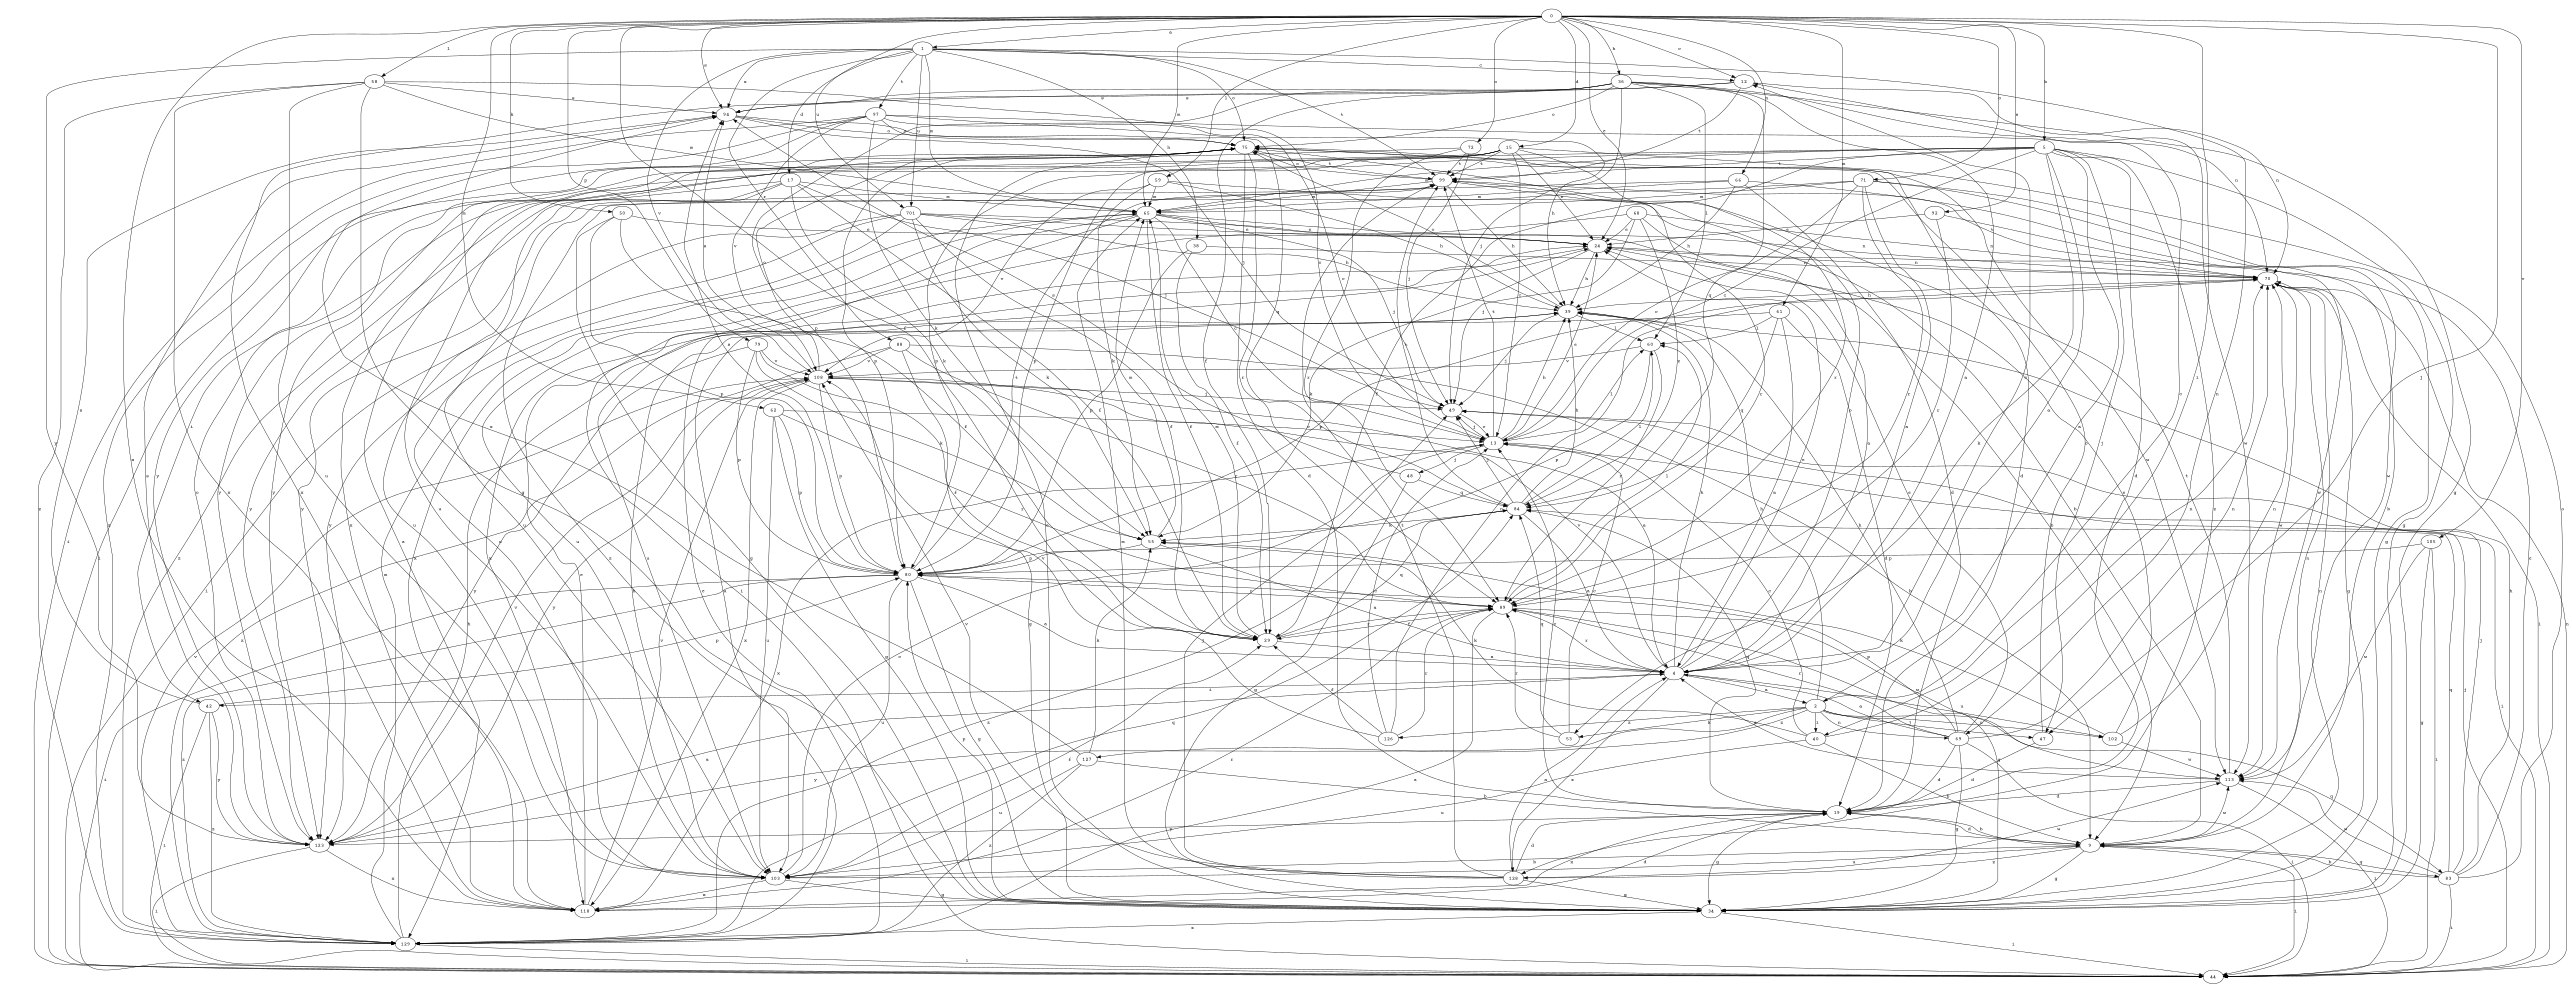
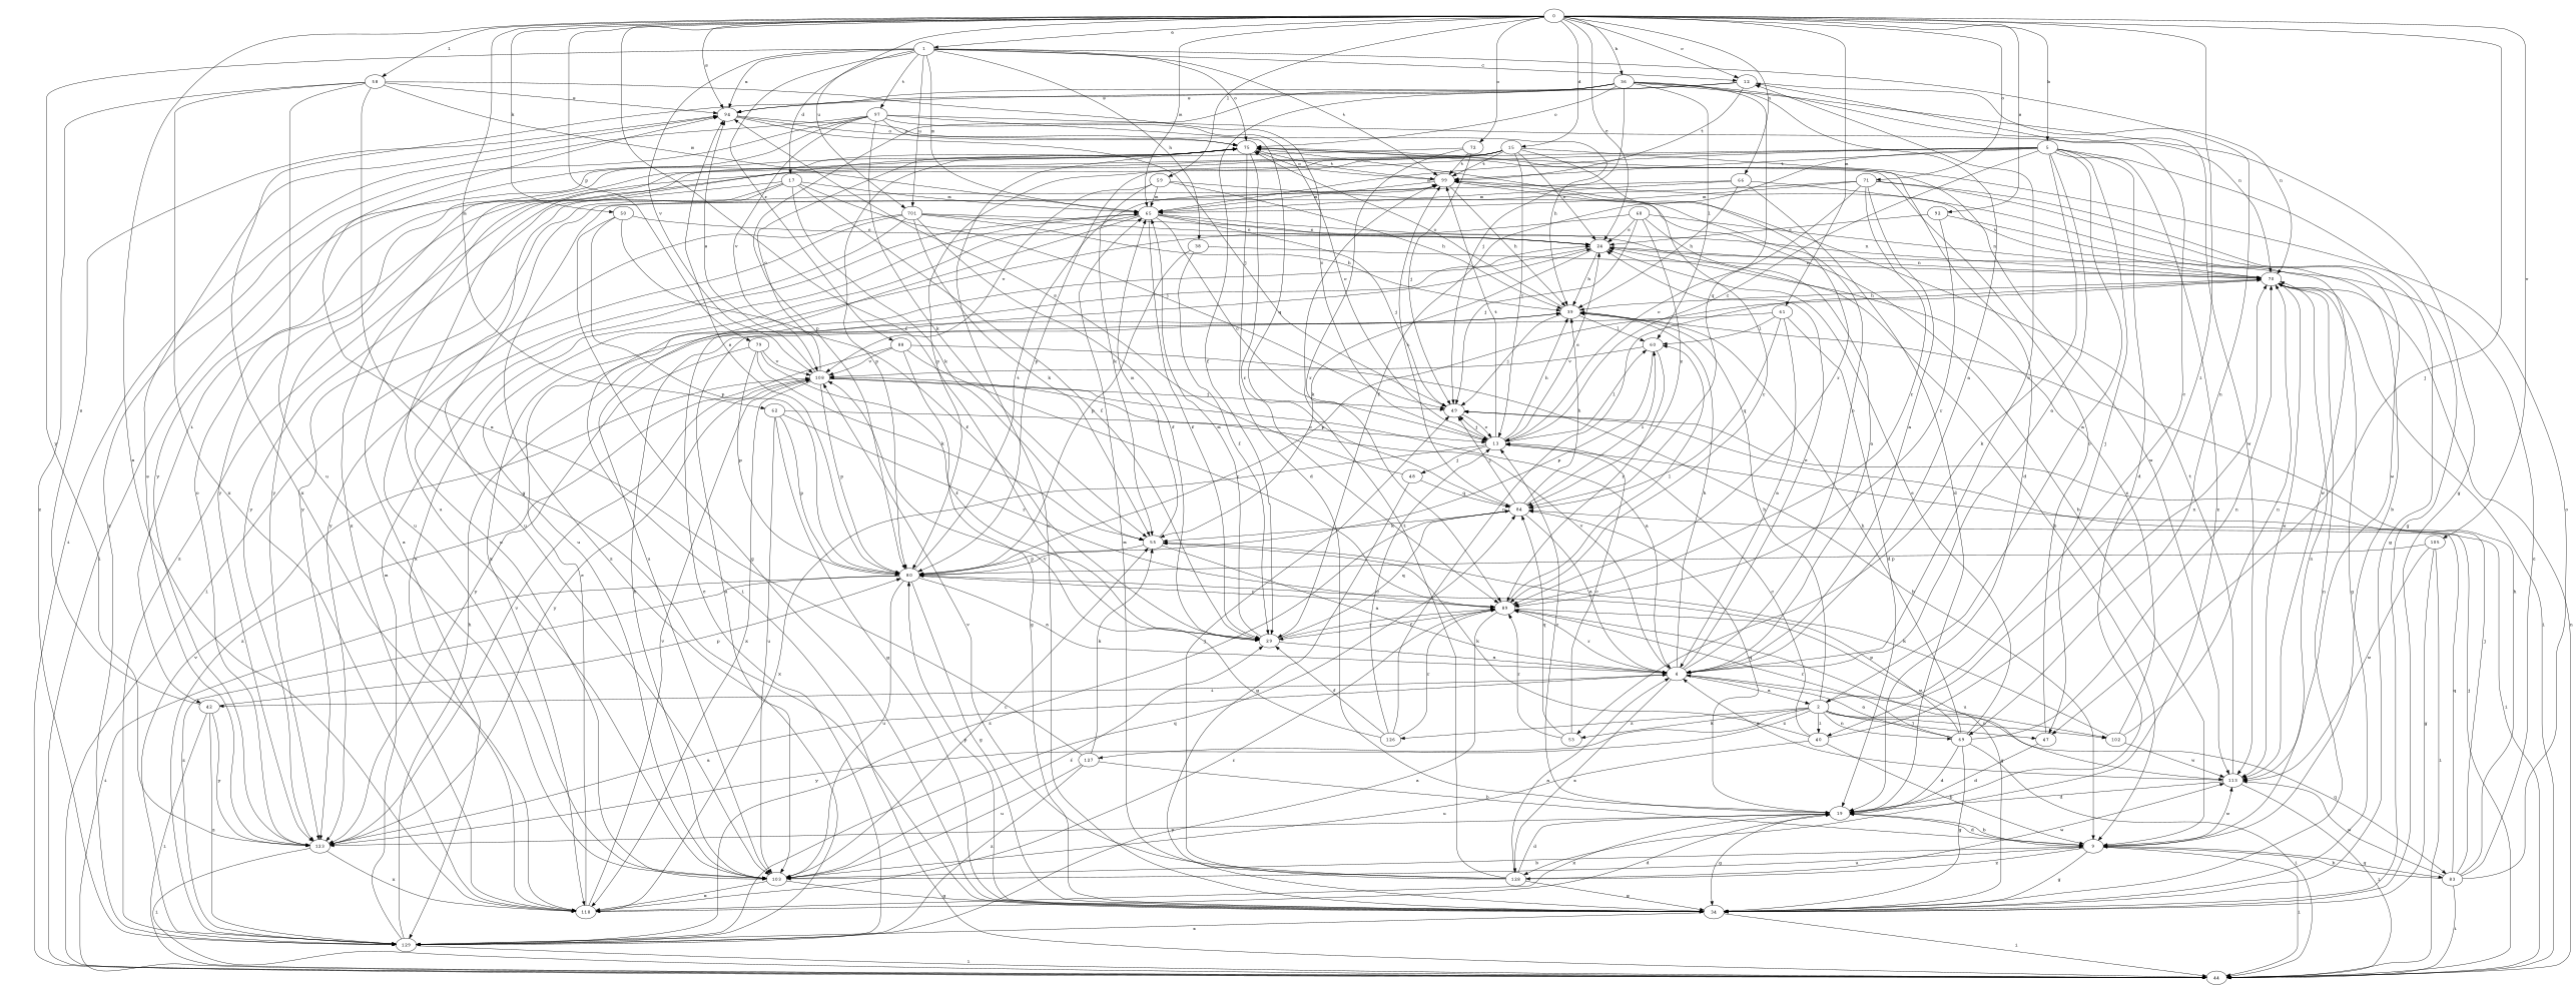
  strict digraph {
    fontname="Courier Prime"
    node [fontname="Courier Prime"]
    edge [fontname="Courier Prime"]
    0
    1
    5
    12
    15
    24
    29
    36
    40
    47
    50
    58
    59
    61
    62
    65
    66
    71
    72
    79
    92
    94
    n23 [label=701]
    105
    118
    17
    38
    69
    75
    88
    97
    99
    108
    123
    2
    53
    4
    42
    128
    13
    19
    34
    80
    9
    83
    44
    70
    103
    113
    89
    129
    39
    55
    84
    49
    60
    68
    102
    126
    127
    48
    0 -> 1 [label=a]
    0 -> 5 [label=b]
    0 -> 12 [label=c]
    0 -> 15 [label=d]
    0 -> 24 [label=e]
    0 -> 29 [label=f]
    0 -> 36 [label=h]
    0 -> 40 [label=i]
    0 -> 47 [label=j]
    0 -> 50 [label=k]
    0 -> 58 [label=l]
    0 -> 59 [label=l]
    0 -> 61 [label=m]
    0 -> 62 [label=m]
    0 -> 65 [label=m]
    0 -> 66 [label=n]
    0 -> 71 [label=o]
    0 -> 72 [label=o]
    0 -> 79 [label=p]
    0 -> 92 [label=s]
    0 -> 94 [label=s]
    0 -> n23 [label=u]
    0 -> 105 [label=v]
    0 -> 118 [label=x]
    1 -> 12 [label=c]
    1 -> 65 [label=m]
    1 -> 94 [label=s]
    1 -> n23 [label=u]
    1 -> 17 [label=d]
    1 -> 38 [label=h]
    1 -> 69 [label=n]
    1 -> 75 [label=o]
    1 -> 88 [label=r]
    1 -> 97 [label=t]
    1 -> 99 [label=t]
    1 -> 108 [label=v]
    1 -> 123 [label=y]
    5 -> 29 [label=f]
    5 -> 47 [label=j]
    5 -> 65 [label=m]
    5 -> 99 [label=t]
    5 -> 2 [label=a]
    5 -> 53 [label=k]
    5 -> 4 [label=a]
    5 -> 42 [label=i]
    5 -> 128 [label=z]
    5 -> 13 [label=c]
    5 -> 19 [label=d]
    5 -> 34 [label=g]
    5 -> 80 [label=p]
    12 -> 94 [label=s]
    12 -> 118 [label=x]
    12 -> 99 [label=t]
    12 -> 70 [label=n]
    15 -> 24 [label=e]
    15 -> 118 [label=x]
    15 -> 99 [label=t]
    15 -> 123 [label=y]
    15 -> 13 [label=c]
    15 -> 19 [label=d]
    15 -> 80 [label=p]
    15 -> 89 [label=r]
    15 -> 129 [label=z]
    24 -> 70 [label=n]
    24 -> 103 [label=u]
    24 -> 39 [label=h]
    24 -> 55 [label=k]
    29 -> 65 [label=m]
    29 -> 4 [label=a]
    29 -> 89 [label=r]
    29 -> 84 [label=q]
    36 -> 29 [label=f]
    36 -> 94 [label=s]
    36 -> 75 [label=o]
    36 -> 4 [label=a]
    36 -> 34 [label=g]
    36 -> 80 [label=p]
    36 -> 70 [label=n]
    36 -> 84 [label=q]
    36 -> 49 [label=j]
    36 -> 60 [label=l]
    40 -> 13 [label=c]
    40 -> 9 [label=b]
    40 -> 70 [label=n]
    40 -> 103 [label=u]
    40 -> 55 [label=k]
    47 -> 75 [label=o]
    47 -> 19 [label=d]
    50 -> 24 [label=e]
    50 -> 29 [label=f]
    50 -> 34 [label=g]
    50 -> 80 [label=p]
    58 -> 65 [label=m]
    58 -> 94 [label=s]
    58 -> 118 [label=x]
    58 -> 13 [label=c]
    58 -> 34 [label=g]
    58 -> 103 [label=u]
    58 -> 129 [label=z]
    59 -> 65 [label=m]
    59 -> 108 [label=v]
    59 -> 9 [label=b]
    59 -> 39 [label=h]
    59 -> 55 [label=k]
    61 -> 4 [label=a]
    61 -> 19 [label=d]
    61 -> 103 [label=u]
    61 -> 84 [label=q]
    61 -> 60 [label=l]
    62 -> 13 [label=c]
    62 -> 34 [label=g]
    62 -> 80 [label=p]
    62 -> 103 [label=u]
    62 -> 89 [label=r]
    65 -> 24 [label=e]
    65 -> 29 [label=f]
    65 -> 118 [label=x]
    65 -> 13 [label=c]
    65 -> 44 [label=i]
    65 -> 70 [label=n]
    65 -> 103 [label=u]
    65 -> 49 [label=j]
    66 -> 65 [label=m]
    66 -> 19 [label=d]
    66 -> 9 [label=b]
    66 -> 103 [label=u]
    66 -> 39 [label=h]
    71 -> 65 [label=m]
    71 -> 4 [label=a]
    71 -> 13 [label=c]
    71 -> 34 [label=g]
    71 -> 113 [label=w]
    71 -> 89 [label=r]
    71 -> 129 [label=z]
    72 -> 99 [label=t]
    72 -> 123 [label=y]
    72 -> 89 [label=r]
    72 -> 49 [label=j]
    79 -> 29 [label=f]
    79 -> 108 [label=v]
    79 -> 123 [label=y]
    79 -> 80 [label=p]
    79 -> 55 [label=k]
    92 -> 24 [label=e]
    92 -> 113 [label=w]
    92 -> 89 [label=r]
    94 -> 75 [label=o]
    94 -> 39 [label=h]
    94 -> 49 [label=j]
    n23 -> 24 [label=e]
    n23 -> 29 [label=f]
    n23 -> 123 [label=y]
    n23 -> 9 [label=b]
    n23 -> 44 [label=i]
    n23 -> 103 [label=u]
    n23 -> 39 [label=h]
    n23 -> 55 [label=k]
    105 -> 34 [label=g]
    105 -> 80 [label=p]
    105 -> 44 [label=i]
    105 -> 113 [label=w]
    118 -> 24 [label=e]
    118 -> 108 [label=v]
    118 -> 19 [label=d]
    118 -> 89 [label=r]
    17 -> 29 [label=f]
    17 -> 65 [label=m]
    17 -> 123 [label=y]
    17 -> 103 [label=u]
    17 -> 129 [label=z]
    17 -> 55 [label=k]
    17 -> 49 [label=j]
    38 -> 29 [label=f]
    38 -> 80 [label=p]
    38 -> 70 [label=n]
    69 -> 24 [label=e]
    69 -> 4 [label=a]
    69 -> 19 [label=d]
    69 -> 34 [label=g]
    69 -> 80 [label=p]
    69 -> 44 [label=i]
    69 -> 70 [label=n]
    69 -> 89 [label=r]
    69 -> 39 [label=h]
    75 -> 99 [label=t]
    75 -> 19 [label=d]
    75 -> 80 [label=p]
    75 -> 44 [label=i]
    75 -> 103 [label=u]
    75 -> 113 [label=w]
    75 -> 89 [label=r]
    88 -> 108 [label=v]
    88 -> 34 [label=g]
    88 -> 9 [label=b]
    88 -> 89 [label=r]
    88 -> 129 [label=z]
    97 -> 75 [label=o]
    97 -> 108 [label=v]
    97 -> 123 [label=y]
    97 -> 13 [label=c]
    97 -> 44 [label=i]
    97 -> 113 [label=w]
    97 -> 129 [label=z]
    97 -> 55 [label=k]
    97 -> 84 [label=q]
    99 -> 65 [label=m]
    99 -> 75 [label=o]
    99 -> 123 [label=y]
    99 -> 89 [label=r]
    99 -> 39 [label=h]
    108 -> 94 [label=s]
    108 -> 118 [label=x]
    108 -> 75 [label=o]
    108 -> 123 [label=y]
    108 -> 4 [label=a]
    108 -> 80 [label=p]
    108 -> 49 [label=j]
    123 -> 94 [label=s]
    123 -> 118 [label=x]
    123 -> 75 [label=o]
    123 -> 108 [label=v]
    123 -> 4 [label=a]
    123 -> 44 [label=i]
    2 -> 12 [label=c]
    2 -> 40 [label=i]
    2 -> 47 [label=j]
    2 -> 69 [label=n]
    2 -> 123 [label=y]
    2 -> 53 [label=k]
    2 -> 83 [label=q]
    2 -> 39 [label=h]
    2 -> 102 [label=u]
    2 -> 126 [label=z]
    2 -> 127 [label=z]
    53 -> 13 [label=c]
    53 -> 89 [label=r]
    53 -> 84 [label=q]
    4 -> 12 [label=c]
    4 -> 24 [label=e]
    4 -> 75 [label=o]
    4 -> 108 [label=v]
    4 -> 2 [label=a]
    4 -> 42 [label=i]
    4 -> 128 [label=z]
    4 -> 89 [label=r]
    4 -> 39 [label=h]
    4 -> 102 [label=u]
    42 -> 94 [label=s]
    42 -> 123 [label=y]
    42 -> 80 [label=p]
    42 -> 44 [label=i]
    42 -> 129 [label=z]
    128 -> 65 [label=m]
    128 -> 99 [label=t]
    128 -> 108 [label=v]
    128 -> 4 [label=a]
    128 -> 19 [label=d]
    128 -> 34 [label=g]
    128 -> 113 [label=w]
    128 -> 49 [label=j]
    13 -> 24 [label=e]
    13 -> 118 [label=x]
    13 -> 99 [label=t]
    13 -> 44 [label=i]
    13 -> 39 [label=h]
    13 -> 49 [label=j]
    13 -> 60 [label=l]
    13 -> 48 [label=j]
    19 -> 118 [label=x]
    19 -> 123 [label=y]
    19 -> 13 [label=c]
    19 -> 34 [label=g]
    19 -> 9 [label=b]
    19 -> 84 [label=q]
    34 -> 75 [label=o]
    34 -> 80 [label=p]
    34 -> 44 [label=i]
    34 -> 70 [label=n]
    34 -> 129 [label=z]
    80 -> 94 [label=s]
    80 -> 99 [label=t]
    80 -> 4 [label=a]
    80 -> 34 [label=g]
    80 -> 44 [label=i]
    80 -> 103 [label=u]
    80 -> 89 [label=r]
    80 -> 129 [label=z]
    9 -> 128 [label=z]
    9 -> 19 [label=d]
    9 -> 34 [label=g]
    9 -> 83 [label=q]
    9 -> 44 [label=i]
    9 -> 70 [label=n]
    9 -> 103 [label=u]
    9 -> 113 [label=w]
    83 -> 24 [label=e]
    83 -> 75 [label=o]
    83 -> 9 [label=b]
    83 -> 44 [label=i]
    83 -> 113 [label=w]
    83 -> 39 [label=h]
    83 -> 84 [label=q]
    83 -> 49 [label=j]
    44 -> 70 [label=n]
    44 -> 49 [label=j]
    70 -> 99 [label=t]
    70 -> 34 [label=g]
    70 -> 80 [label=p]
    70 -> 44 [label=i]
    70 -> 113 [label=w]
    70 -> 39 [label=h]
    103 -> 29 [label=f]
    103 -> 118 [label=x]
-   103 -> 13 [label=c]
+   103 -> 55 [label=c]
    103 -> 34 [label=g]
    103 -> 9 [label=b]
    103 -> 39 [label=h]
    113 -> 99 [label=t]
    113 -> 4 [label=a]
    113 -> 19 [label=d]
    113 -> 44 [label=i]
    89 -> 29 [label=f]
    89 -> 34 [label=g]
    89 -> 113 [label=w]
    89 -> 129 [label=z]
    89 -> 60 [label=l]
    129 -> 24 [label=e]
    129 -> 65 [label=m]
    129 -> 108 [label=v]
    129 -> 44 [label=i]
    129 -> 39 [label=h]
    129 -> 84 [label=q]
    39 -> 75 [label=o]
    39 -> 49 [label=j]
    39 -> 60 [label=l]
    55 -> 65 [label=m]
    55 -> 4 [label=a]
    55 -> 80 [label=p]
    84 -> 99 [label=t]
    84 -> 4 [label=a]
    84 -> 129 [label=z]
    84 -> 39 [label=h]
    84 -> 55 [label=k]
    84 -> 49 [label=j]
    84 -> 60 [label=l]
    49 -> 13 [label=c]
    60 -> 108 [label=v]
    60 -> 80 [label=p]
    60 -> 89 [label=r]
    68 -> 24 [label=e]
    68 -> 118 [label=x]
    68 -> 4 [label=a]
    68 -> 70 [label=n]
    68 -> 84 [label=z]
    68 -> 49 [label=j]
    102 -> 24 [label=e]
    102 -> 70 [label=n]
    102 -> 113 [label=w]
    102 -> 55 [label=k]
    126 -> 29 [label=f]
    126 -> 108 [label=v]
    126 -> 13 [label=c]
    126 -> 70 [label=n]
    126 -> 89 [label=r]
    127 -> 94 [label=s]
    127 -> 9 [label=b]
    127 -> 103 [label=u]
    127 -> 129 [label=z]
    127 -> 55 [label=k]
    48 -> 94 [label=s]
    48 -> 34 [label=g]
    48 -> 84 [label=q]
  }
